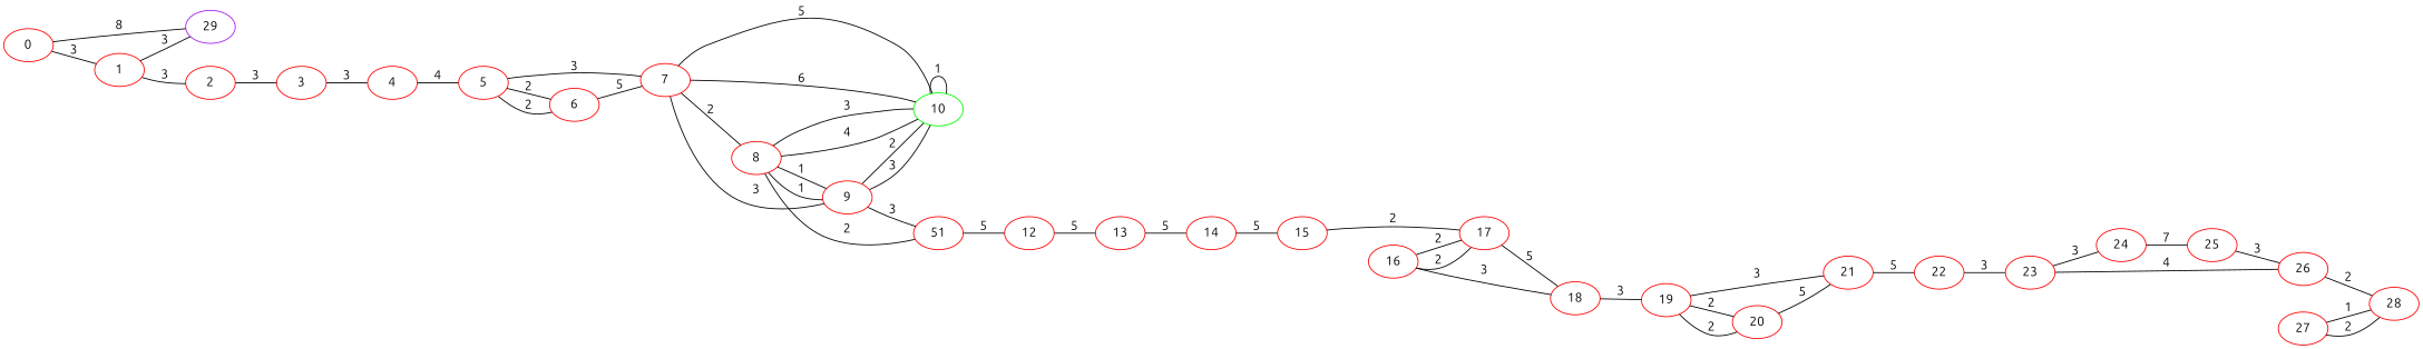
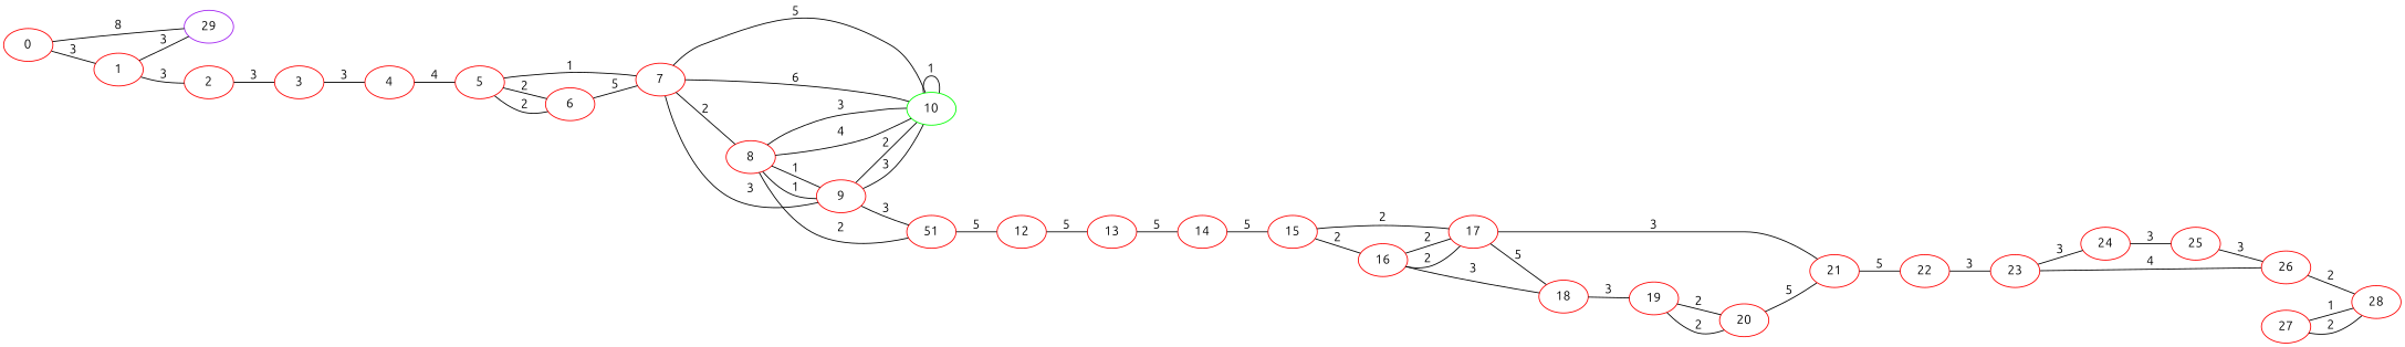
  graph {
    fontname=Ubuntu
    rankdir=LR
    node [color=red fontname=Ubuntu weight=1]
    edge [fontname=Ubuntu]
    0
    1
    29 [color=purple weight=4]
    2
    3
    4
    5
    6
    7
    8
    9
    10 [color=green weight=2]
    n13 [label=51]
    12
    13
    14
    15
    16
    17
    18
    19
    20
    21
    22
    23
    24
    25
    26
    28
    27
    0 -- 1 [label=3]
    0 -- 29 [label=8]
    1 -- 29 [label=3]
    1 -- 2 [label=3]
    2 -- 3 [label=3]
    3 -- 4 [label=3]
    4 -- 5 [label=4]
    5 -- 6 [label=2]
    5 -- 6 [label=2]
-   5 -- 7 [label=3]
+   5 -- 7 [label=1]
    6 -- 7 [label=5]
    7 -- 8 [label=2]
    7 -- 9 [label=3]
    7 -- 10 [label=5]
    7 -- 10 [label=6]
    8 -- 9 [label=1]
    8 -- 9 [label=1]
    8 -- 10 [label=3]
    8 -- 10 [label=4]
    8 -- n13 [label=2]
    9 -- 10 [label=2]
    9 -- 10 [label=3]
    9 -- n13 [label=3]
    10 -- 10 [label=1]
    n13 -- 12 [label=5]
    12 -- 13 [label=5]
    13 -- 14 [label=5]
    14 -- 15 [label=5]
+   15 -- 16 [label=2]
    15 -- 17 [label=2]
    16 -- 17 [label=2]
    16 -- 17 [label=2]
    16 -- 18 [label=3]
    17 -- 18 [label=5]
    18 -- 19 [label=3]
    19 -- 20 [label=2]
    19 -- 20 [label=2]
-   19 -- 21 [label=3]
+   17 -- 21 [label=3]
    20 -- 21 [label=5]
    21 -- 22 [label=5]
    22 -- 23 [label=3]
    23 -- 24 [label=3]
-   24 -- 25 [label=7]
+   24 -- 25 [label=3]
    25 -- 26 [label=3]
    26 -- 23 [label=4]
    26 -- 28 [label=2]
    27 -- 28 [label=1]
    27 -- 28 [label=2]
  }
